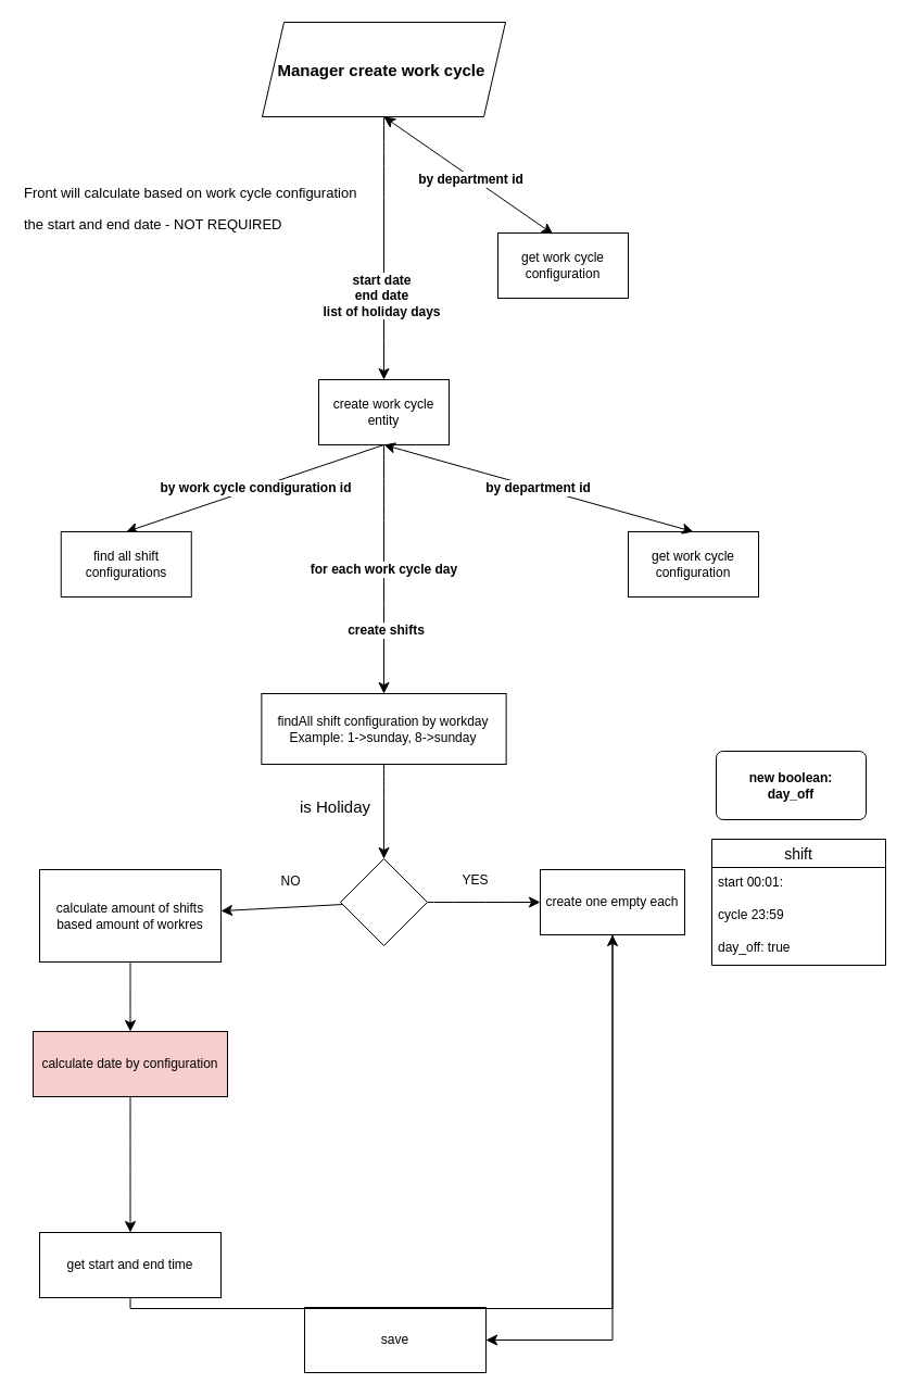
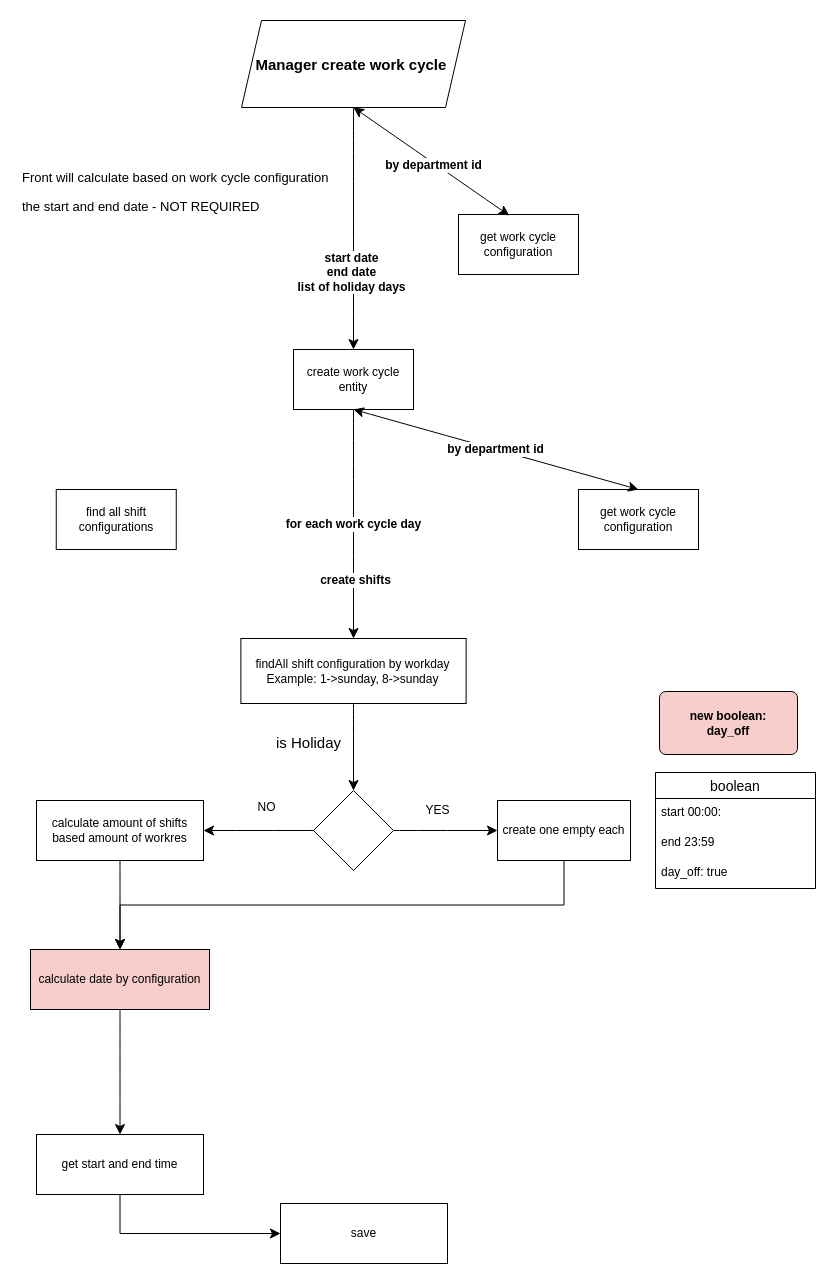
  <mxCell id="0" />
  <mxCell id="1" parent="0" />
  <mxCell id="2" value="" style="edgeStyle=none;curved=1;rounded=0;orthogonalLoop=1;jettySize=auto;html=1;fontSize=12;startSize=8;endSize=8;exitX=0.5;exitY=1;exitDx=0;exitDy=0;" edge="1" parent="1" source="18" target="6"><mxGeometry relative="1" as="geometry"><mxPoint x="353" y="125" as="sourcePoint" /><mxPoint x="353" y="302" as="targetPoint" /></mxGeometry></mxCell>
  <mxCell id="3" value="&lt;b&gt;start date&lt;br&gt;end date&lt;/b&gt;&lt;div&gt;&lt;b&gt;list of holiday days&lt;/b&gt;&lt;/div&gt;" style="edgeLabel;html=1;align=center;verticalAlign=middle;resizable=0;points=[];fontSize=12;" vertex="1" connectable="0" parent="2"><mxGeometry x="0.36" y="-3" relative="1" as="geometry"><mxPoint as="offset" /></mxGeometry></mxCell>
  <mxCell id="4" value="get work cycle configuration" style="rounded=0;whiteSpace=wrap;html=1;" vertex="1" parent="1"><mxGeometry x="458" y="214" width="120" height="60" as="geometry" /></mxCell>
- <mxCell id="5" value="&lt;b&gt;by work cycle condiguration id&lt;/b&gt;" style="edgeStyle=none;curved=1;rounded=0;orthogonalLoop=1;jettySize=auto;html=1;fontSize=12;startSize=8;endSize=8;exitX=0.5;exitY=1;exitDx=0;exitDy=0;entryX=0.5;entryY=0;entryDx=0;entryDy=0;" edge="1" parent="1" source="6" target="11"><mxGeometry relative="1" as="geometry" /></mxCell>
  <mxCell id="6" value="create work cycle entity" style="rounded=0;whiteSpace=wrap;html=1;" vertex="1" parent="1"><mxGeometry x="293" y="349" width="120" height="60" as="geometry" /></mxCell>
  <mxCell id="7" value="&lt;h1 style=&quot;margin-top: 0px;&quot;&gt;&lt;font style=&quot;font-size: 13px; font-weight: normal;&quot;&gt;Front will calculate based on work cycle configuration the start and end date - NOT REQUIRED&lt;/font&gt;&lt;/h1&gt;" style="text;html=1;whiteSpace=wrap;overflow=hidden;rounded=0;" vertex="1" parent="1"><mxGeometry x="20" y="153" width="322" height="70" as="geometry" /></mxCell>
  <mxCell id="8" value="get work cycle configuration" style="rounded=0;whiteSpace=wrap;html=1;" vertex="1" parent="1"><mxGeometry x="578" y="489" width="120" height="60" as="geometry" /></mxCell>
  <mxCell id="9" value="&lt;b&gt;for each work cycle day&lt;/b&gt;" style="edgeStyle=none;curved=1;rounded=0;orthogonalLoop=1;jettySize=auto;html=1;fontSize=12;startSize=8;endSize=8;exitX=0.5;exitY=1;exitDx=0;exitDy=0;" edge="1" parent="1" source="6" target="15"><mxGeometry relative="1" as="geometry" /></mxCell>
  <mxCell id="10" value="create shifts" style="edgeLabel;html=1;align=center;verticalAlign=middle;resizable=0;points=[];fontSize=12;fontStyle=1" vertex="1" connectable="0" parent="9"><mxGeometry x="0.491" y="1" relative="1" as="geometry"><mxPoint as="offset" /></mxGeometry></mxCell>
  <mxCell id="11" value="find all shift configurations" style="rounded=0;whiteSpace=wrap;html=1;" vertex="1" parent="1"><mxGeometry x="55.75" y="489" width="120" height="60" as="geometry" /></mxCell>
  <mxCell id="12" value="&lt;b&gt;by department id&lt;/b&gt;" style="endArrow=classic;startArrow=classic;html=1;rounded=0;fontSize=12;startSize=8;endSize=8;curved=1;exitX=0.5;exitY=1;exitDx=0;exitDy=0;entryX=0.5;entryY=0;entryDx=0;entryDy=0;" edge="1" parent="1" source="6" target="8"><mxGeometry width="50" height="50" relative="1" as="geometry"><mxPoint x="466" y="555" as="sourcePoint" /><mxPoint x="516" y="505" as="targetPoint" /></mxGeometry></mxCell>
  <mxCell id="13" value="" style="edgeStyle=none;curved=1;rounded=0;orthogonalLoop=1;jettySize=auto;html=1;fontSize=12;startSize=8;endSize=8;" edge="1" parent="1" source="15" target="23"><mxGeometry relative="1" as="geometry" /></mxCell>
  <mxCell id="14" value="is Holiday" style="edgeLabel;html=1;align=center;verticalAlign=middle;resizable=0;points=[];fontSize=15;" vertex="1" connectable="0" parent="13"><mxGeometry x="-0.182" y="2" relative="1" as="geometry"><mxPoint x="-48" y="2" as="offset" /></mxGeometry></mxCell>
  <mxCell id="15" value="&lt;div&gt;findAll shift configuration by workday&lt;br&gt;Example: 1-&amp;gt;sunday, 8-&amp;gt;sunday&lt;br&gt;&lt;/div&gt;" style="rounded=0;whiteSpace=wrap;html=1;" vertex="1" parent="1"><mxGeometry x="240.38" y="638" width="225.25" height="65" as="geometry" /></mxCell>
  <mxCell id="16" value="" style="endArrow=classic;startArrow=classic;html=1;rounded=0;fontSize=12;startSize=8;endSize=8;curved=1;exitX=0.5;exitY=1;exitDx=0;exitDy=0;entryX=0.423;entryY=0.017;entryDx=0;entryDy=0;entryPerimeter=0;" edge="1" parent="1" source="18" target="4"><mxGeometry width="50" height="50" relative="1" as="geometry"><mxPoint x="353" y="125" as="sourcePoint" /><mxPoint x="487" y="241.5" as="targetPoint" /></mxGeometry></mxCell>
  <mxCell id="17" value="&lt;b&gt;by department id&lt;/b&gt;" style="edgeLabel;html=1;align=center;verticalAlign=middle;resizable=0;points=[];fontSize=12;" vertex="1" connectable="0" parent="16"><mxGeometry x="0.037" y="-2" relative="1" as="geometry"><mxPoint as="offset" /></mxGeometry></mxCell>
  <mxCell id="18" value="&lt;b&gt;&lt;font style=&quot;font-size: 15px;&quot;&gt;Manager create work cycle&amp;nbsp;&lt;/font&gt;&lt;/b&gt;" style="shape=parallelogram;perimeter=parallelogramPerimeter;whiteSpace=wrap;html=1;fixedSize=1;align=center;" vertex="1" parent="1"><mxGeometry x="241" y="20" width="224.01" height="87" as="geometry" /></mxCell>
  <mxCell id="19" value="" style="edgeStyle=none;curved=1;rounded=0;orthogonalLoop=1;jettySize=auto;html=1;fontSize=12;startSize=8;endSize=8;" edge="1" parent="1" source="23" target="25"><mxGeometry relative="1" as="geometry" /></mxCell>
  <mxCell id="20" value="YES" style="edgeLabel;html=1;align=center;verticalAlign=middle;resizable=0;points=[];fontSize=12;" vertex="1" connectable="0" parent="19"><mxGeometry x="-0.176" y="1" relative="1" as="geometry"><mxPoint y="-20" as="offset" /></mxGeometry></mxCell>
  <mxCell id="21" value="" style="edgeStyle=none;curved=1;rounded=0;orthogonalLoop=1;jettySize=auto;html=1;fontSize=12;startSize=8;endSize=8;" edge="1" parent="1" source="23" target="27"><mxGeometry relative="1" as="geometry" /></mxCell>
  <mxCell id="22" value="NO" style="edgeLabel;html=1;align=center;verticalAlign=middle;resizable=0;points=[];fontSize=12;" vertex="1" connectable="0" parent="21"><mxGeometry x="-0.124" relative="1" as="geometry"><mxPoint y="-24" as="offset" /></mxGeometry></mxCell>
  <mxCell id="23" value="" style="rhombus;whiteSpace=wrap;html=1;rounded=0;" vertex="1" parent="1"><mxGeometry x="313.005" y="790" width="80" height="80" as="geometry" /></mxCell>
- <mxCell id="24" style="edgeStyle=orthogonalEdgeStyle;rounded=0;orthogonalLoop=1;jettySize=auto;html=1;entryX=1;entryY=0.5;entryDx=0;entryDy=0;fontSize=12;startSize=8;endSize=8;exitX=0.5;exitY=1;exitDx=0;exitDy=0;" edge="1" parent="1" source="25" target="31"><mxGeometry relative="1" as="geometry"><mxPoint x="604.005" y="872" as="sourcePoint" /><mxPoint x="558" y="1275" as="targetPoint" /></mxGeometry></mxCell>
+ <mxCell id="24" style="edgeStyle=orthogonalEdgeStyle;rounded=0;orthogonalLoop=1;jettySize=auto;html=1;fontSize=12;startSize=8;endSize=8;exitX=0.5;exitY=1;exitDx=0;exitDy=0;" edge="1" parent="1" source="25" target="29"><mxGeometry relative="1" as="geometry"><mxPoint x="604.005" y="872" as="sourcePoint" /><mxPoint x="558" y="1275" as="targetPoint" /></mxGeometry></mxCell>
  <mxCell id="25" value="create one empty each" style="whiteSpace=wrap;html=1;rounded=0;" vertex="1" parent="1"><mxGeometry x="497.01" y="800" width="133" height="60" as="geometry" /></mxCell>
  <mxCell id="26" value="" style="edgeStyle=none;curved=1;rounded=0;orthogonalLoop=1;jettySize=auto;html=1;fontSize=12;startSize=8;endSize=8;" edge="1" parent="1" source="27" target="29"><mxGeometry relative="1" as="geometry" /></mxCell>
- <mxCell id="27" value="calculate amount of shifts based amount of workres" style="whiteSpace=wrap;html=1;rounded=0;" vertex="1" parent="1"><mxGeometry x="36" y="800" width="167" height="85" as="geometry" /></mxCell>
+ <mxCell id="27" value="calculate amount of shifts based amount of workres" style="whiteSpace=wrap;html=1;rounded=0;" vertex="1" parent="1"><mxGeometry x="36" y="800" width="167" height="60" as="geometry" /></mxCell>
  <mxCell id="28" value="" style="edgeStyle=none;curved=1;rounded=0;orthogonalLoop=1;jettySize=auto;html=1;fontSize=12;startSize=8;endSize=8;" edge="1" parent="1" source="29" target="30"><mxGeometry relative="1" as="geometry" /></mxCell>
  <mxCell id="29" value="calculate date by configuration" style="whiteSpace=wrap;html=1;rounded=0;fillColor=#f8cecc;" vertex="1" parent="1"><mxGeometry x="30" y="949" width="179" height="60" as="geometry" /></mxCell>
  <mxCell id="30" value="get start and end time" style="whiteSpace=wrap;html=1;rounded=0;" vertex="1" parent="1"><mxGeometry x="36" y="1134" width="167" height="60" as="geometry" /></mxCell>
  <mxCell id="31" value="save" style="whiteSpace=wrap;html=1;rounded=0;" vertex="1" parent="1"><mxGeometry x="280" y="1203" width="167" height="60" as="geometry" /></mxCell>
- <mxCell id="32" value="" style="endArrow=classic;html=1;rounded=0;fontSize=12;startSize=8;endSize=8;exitX=0.5;exitY=1;exitDx=0;exitDy=0;edgeStyle=orthogonalEdgeStyle;" edge="1" parent="1" source="30" target="25"><mxGeometry width="50" height="50" relative="1" as="geometry"><mxPoint x="267" y="1215" as="sourcePoint" /><mxPoint x="317" y="1165" as="targetPoint" /></mxGeometry></mxCell>
- <mxCell id="33" value="shift" style="swimlane;fontStyle=0;childLayout=stackLayout;horizontal=1;startSize=26;horizontalStack=0;resizeParent=1;resizeParentMax=0;resizeLast=0;collapsible=1;marginBottom=0;align=center;fontSize=14;" vertex="1" parent="1"><mxGeometry x="655" y="772" width="160" height="116" as="geometry" /></mxCell>
- <mxCell id="34" value="start 00:01:" style="text;strokeColor=none;fillColor=none;spacingLeft=4;spacingRight=4;overflow=hidden;rotatable=0;points=[[0,0.5],[1,0.5]];portConstraint=eastwest;fontSize=12;whiteSpace=wrap;html=1;" vertex="1" parent="33"><mxGeometry y="26" width="160" height="30" as="geometry" /></mxCell>
- <mxCell id="35" value="cycle 23:59" style="text;strokeColor=none;fillColor=none;spacingLeft=4;spacingRight=4;overflow=hidden;rotatable=0;points=[[0,0.5],[1,0.5]];portConstraint=eastwest;fontSize=12;whiteSpace=wrap;html=1;" vertex="1" parent="33"><mxGeometry y="56" width="160" height="30" as="geometry" /></mxCell>
+ <mxCell id="32" value="" style="endArrow=classic;html=1;rounded=0;fontSize=12;startSize=8;endSize=8;exitX=0.5;exitY=1;exitDx=0;exitDy=0;entryX=0;entryY=0.5;entryDx=0;entryDy=0;edgeStyle=orthogonalEdgeStyle;" edge="1" parent="1" source="30" target="31"><mxGeometry width="50" height="50" relative="1" as="geometry"><mxPoint x="267" y="1215" as="sourcePoint" /><mxPoint x="317" y="1165" as="targetPoint" /></mxGeometry></mxCell>
+ <mxCell id="33" value="boolean" style="swimlane;fontStyle=0;childLayout=stackLayout;horizontal=1;startSize=26;horizontalStack=0;resizeParent=1;resizeParentMax=0;resizeLast=0;collapsible=1;marginBottom=0;align=center;fontSize=14;" vertex="1" parent="1"><mxGeometry x="655" y="772" width="160" height="116" as="geometry" /></mxCell>
+ <mxCell id="34" value="start 00:00:" style="text;strokeColor=none;fillColor=none;spacingLeft=4;spacingRight=4;overflow=hidden;rotatable=0;points=[[0,0.5],[1,0.5]];portConstraint=eastwest;fontSize=12;whiteSpace=wrap;html=1;" vertex="1" parent="33"><mxGeometry y="26" width="160" height="30" as="geometry" /></mxCell>
+ <mxCell id="35" value="end 23:59" style="text;strokeColor=none;fillColor=none;spacingLeft=4;spacingRight=4;overflow=hidden;rotatable=0;points=[[0,0.5],[1,0.5]];portConstraint=eastwest;fontSize=12;whiteSpace=wrap;html=1;" vertex="1" parent="33"><mxGeometry y="56" width="160" height="30" as="geometry" /></mxCell>
  <mxCell id="36" value="day_off: true" style="text;strokeColor=none;fillColor=none;spacingLeft=4;spacingRight=4;overflow=hidden;rotatable=0;points=[[0,0.5],[1,0.5]];portConstraint=eastwest;fontSize=12;whiteSpace=wrap;html=1;" vertex="1" parent="33"><mxGeometry y="86" width="160" height="30" as="geometry" /></mxCell>
- <mxCell id="37" value="new boolean:&lt;br&gt;day_off" style="rounded=1;arcSize=10;whiteSpace=wrap;html=1;align=center;fontStyle=1" vertex="1" parent="1"><mxGeometry x="659" y="691" width="138" height="63" as="geometry" /></mxCell>
+ <mxCell id="37" value="new boolean:&lt;br&gt;day_off" style="rounded=1;arcSize=10;whiteSpace=wrap;html=1;align=center;fontStyle=1;fillColor=#f8cecc;" vertex="1" parent="1"><mxGeometry x="659" y="691" width="138" height="63" as="geometry" /></mxCell>
